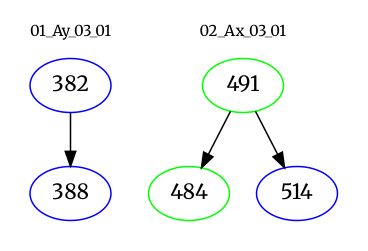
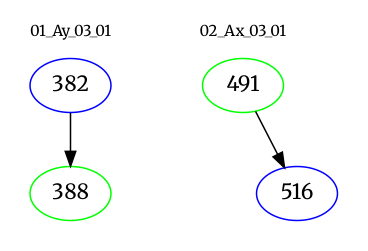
  digraph {
    fontname=Merriweather
    node [color=green fontname=Merriweather]
    edge [color=black fontname=Merriweather]
    n1 [color=blue label=382]
-   n2 [color=blue label=388]
+   n2 [label=388]
    n3 [label=491]
-   n4 [label=484]
-   n5 [color=blue label=514]
+   n5 [color=blue label=516]
    subgraph cluster_1 {
      color=white
      fontsize=10
      label="01_Ay_03_01"
      n1
      n2
    }
    subgraph cluster_2 {
      color=white
      fontsize=10
      label="02_Ax_03_01"
      n3
-     n4
      n5
    }
    n1 -> n2
-   n3 -> n4
    n3 -> n5
  }
